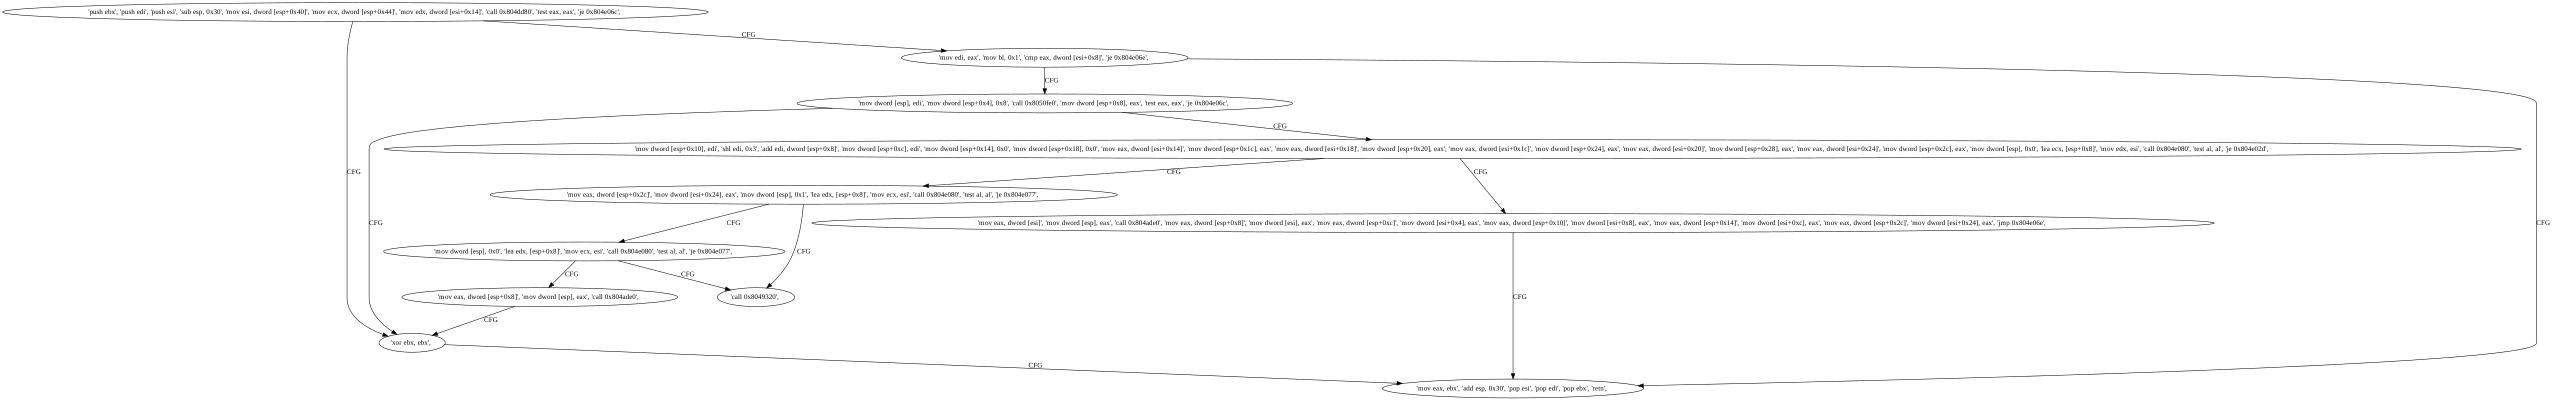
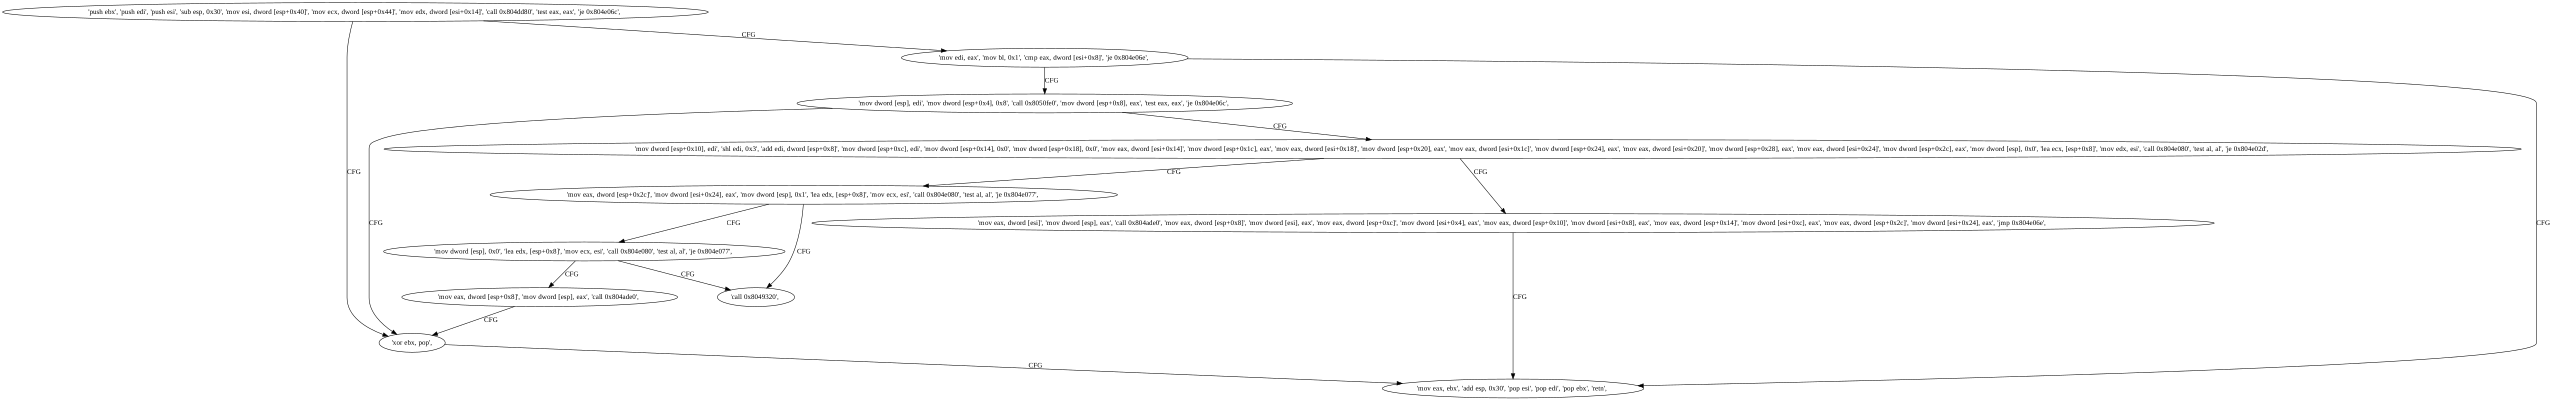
  digraph {
    fontname="Liberation Serif"
    node [fontname="Liberation Serif"]
    edge [fontname="Liberation Serif"]
    n1 [label="'push ebx', 'push edi', 'push esi', 'sub esp, 0x30', 'mov esi, dword [esp+0x40]', 'mov ecx, dword [esp+0x44]', 'mov edx, dword [esi+0x14]', 'call 0x804dd80', 'test eax, eax', 'je 0x804e06c', "]
-   n2 [label="'xor ebx, ebx', "]
+   n2 [label="'xor ebx, pop',"]
    n3 [label="'mov edi, eax', 'mov bl, 0x1', 'cmp eax, dword [esi+0x8]', 'je 0x804e06e', "]
    n4 [label="'mov eax, ebx', 'add esp, 0x30', 'pop esi', 'pop edi', 'pop ebx', 'retn', "]
    n5 [label="'mov dword [esp], edi', 'mov dword [esp+0x4], 0x8', 'call 0x8050fe0', 'mov dword [esp+0x8], eax', 'test eax, eax', 'je 0x804e06c', "]
    n6 [label="'mov dword [esp+0x10], edi', 'shl edi, 0x3', 'add edi, dword [esp+0x8]', 'mov dword [esp+0xc], edi', 'mov dword [esp+0x14], 0x0', 'mov dword [esp+0x18], 0x0', 'mov eax, dword [esi+0x14]', 'mov dword [esp+0x1c], eax', 'mov eax, dword [esi+0x18]', 'mov dword [esp+0x20], eax', 'mov eax, dword [esi+0x1c]', 'mov dword [esp+0x24], eax', 'mov eax, dword [esi+0x20]', 'mov dword [esp+0x28], eax', 'mov eax, dword [esi+0x24]', 'mov dword [esp+0x2c], eax', 'mov dword [esp], 0x0', 'lea ecx, [esp+0x8]', 'mov edx, esi', 'call 0x804e080', 'test al, al', 'je 0x804e02d', "]
    n7 [label="'mov eax, dword [esp+0x2c]', 'mov dword [esi+0x24], eax', 'mov dword [esp], 0x1', 'lea edx, [esp+0x8]', 'mov ecx, esi', 'call 0x804e080', 'test al, al', 'je 0x804e077', "]
    n8 [label="'mov eax, dword [esi]', 'mov dword [esp], eax', 'call 0x804ade0', 'mov eax, dword [esp+0x8]', 'mov dword [esi], eax', 'mov eax, dword [esp+0xc]', 'mov dword [esi+0x4], eax', 'mov eax, dword [esp+0x10]', 'mov dword [esi+0x8], eax', 'mov eax, dword [esp+0x14]', 'mov dword [esi+0xc], eax', 'mov eax, dword [esp+0x2c]', 'mov dword [esi+0x24], eax', 'jmp 0x804e06e', "]
    n9 [label="'call 0x8049320', "]
    n10 [label="'mov dword [esp], 0x0', 'lea edx, [esp+0x8]', 'mov ecx, esi', 'call 0x804e080', 'test al, al', 'je 0x804e077', "]
    n11 [label="'mov eax, dword [esp+0x8]', 'mov dword [esp], eax', 'call 0x804ade0', "]
    n1 -> n2 [label=CFG]
    n1 -> n3 [label=CFG]
    n2 -> n4 [label=CFG]
    n3 -> n4 [label=CFG]
    n3 -> n5 [label=CFG]
    n5 -> n2 [label=CFG]
    n5 -> n6 [label=CFG]
    n6 -> n7 [label=CFG]
    n6 -> n8 [label=CFG]
    n7 -> n9 [label=CFG]
    n7 -> n10 [label=CFG]
    n8 -> n4 [label=CFG]
    n10 -> n9 [label=CFG]
    n10 -> n11 [label=CFG]
    n11 -> n2 [label=CFG]
  }
